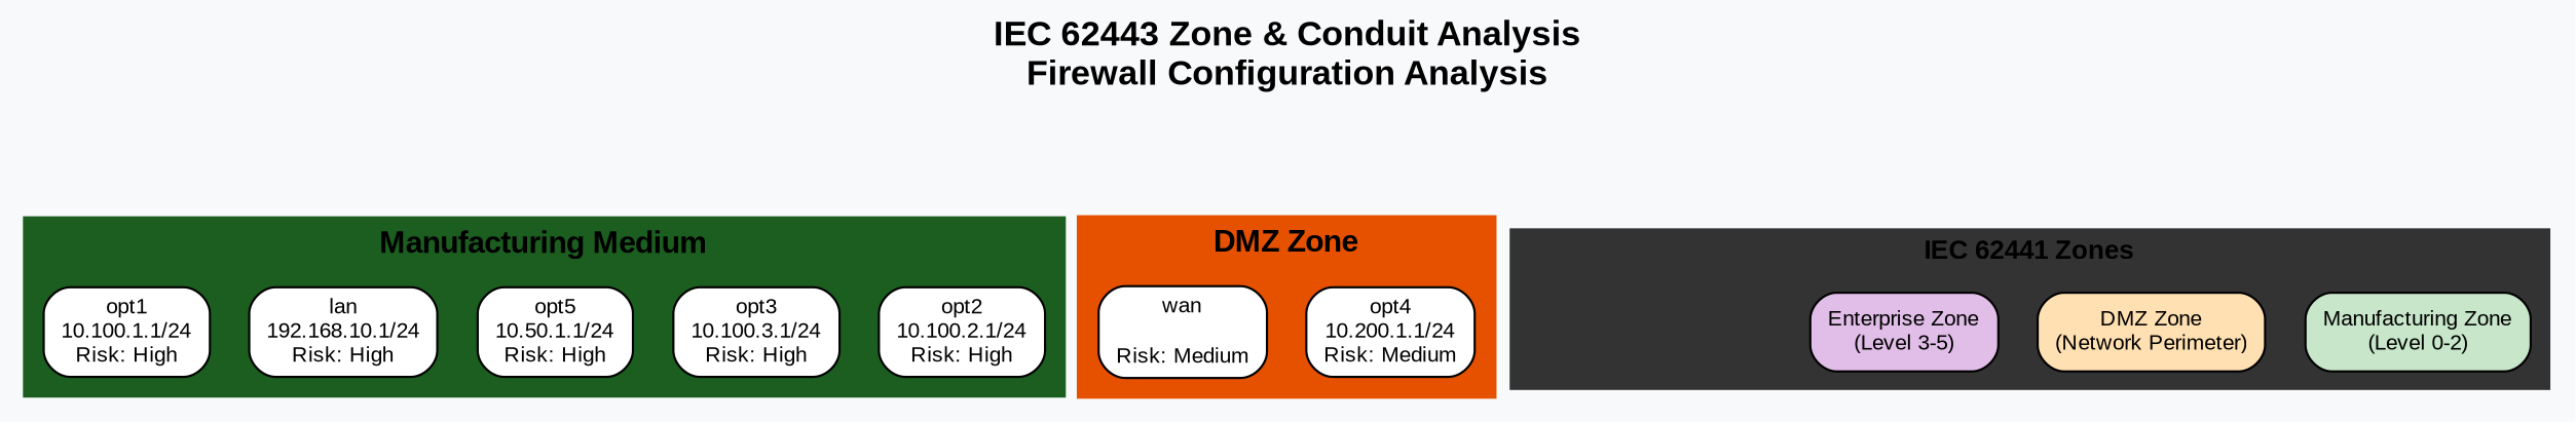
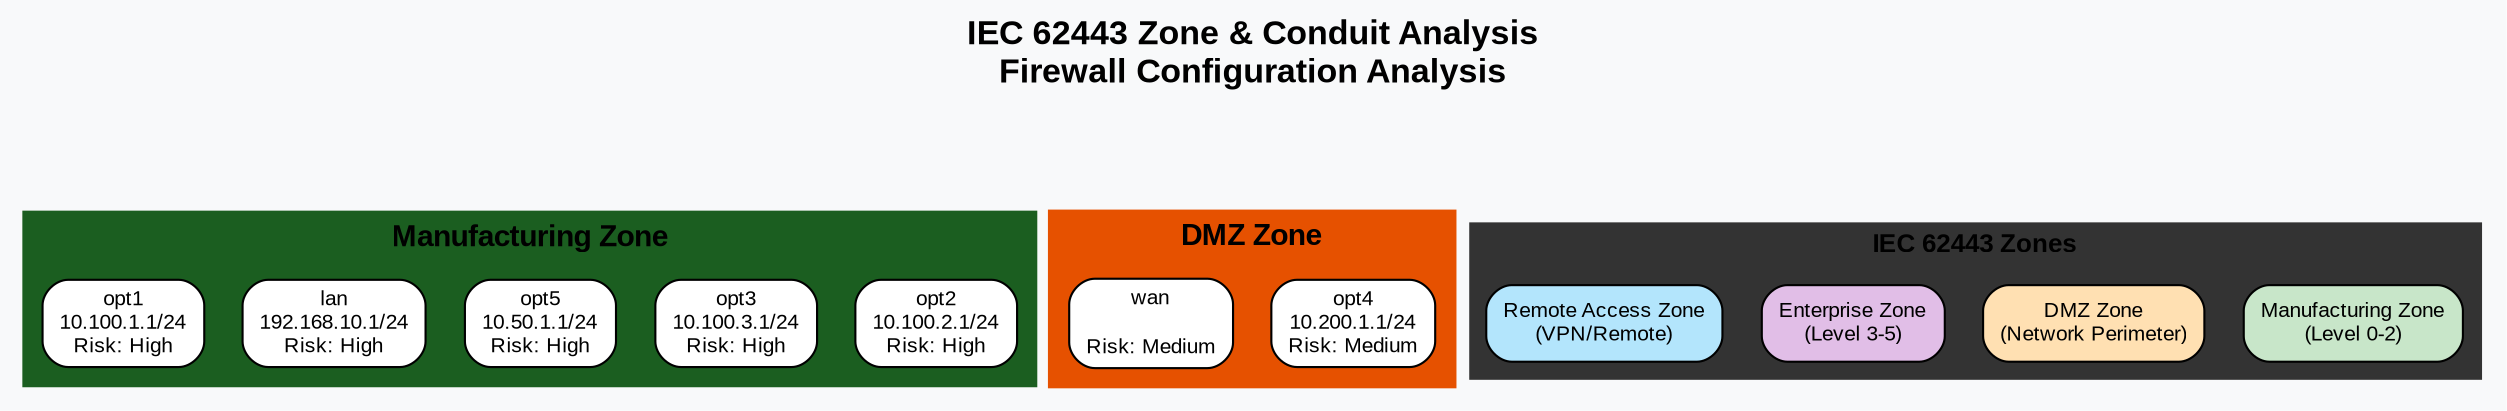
  digraph {
    bgcolor="#f8f9fa"
    fontname="Arial Bold"
    fontsize=16
    label="IEC 62443 Zone & Conduit Analysis\nFirewall Configuration Analysis"
    labelloc=t
    rankdir=TB
    node [fillcolor=white fontname=Arial fontsize=10 shape=box style="rounded,filled"]
    n1 [label="opt2\n10.100.2.1/24\nRisk: High"]
    n2 [label="opt3\n10.100.3.1/24\nRisk: High"]
    n3 [label="opt5\n10.50.1.1/24\nRisk: High"]
    n4 [label="lan\n192.168.10.1/24\nRisk: High"]
    n5 [label="opt1\n10.100.1.1/24\nRisk: High"]
    n6 [label="opt4\n10.200.1.1/24\nRisk: Medium"]
    n7 [label="wan\n\nRisk: Medium"]
    n8 [fillcolor="#c8e6c9" label="Manufacturing Zone\n(Level 0-2)" style="filled,rounded"]
    n9 [fillcolor="#ffe0b2" label="DMZ Zone\n(Network Perimeter)" style="filled,rounded"]
    n10 [fillcolor="#e1bee7" label="Enterprise Zone\n(Level 3-5)" style="filled,rounded"]
+   n11 [fillcolor="#b3e5fc" label="Remote Access Zone\n(VPN/Remote)" style="filled,rounded"]
    subgraph cluster_1 {
      bgcolor="#c8e6c9"
      color="#1b5e20"
      fontsize=14
-     label="Manufacturing Medium"
+     label="Manufacturing Zone"
      penwidth=3
      style="filled,bold"
      n1
      n2
      n3
      n4
      n5
    }
    subgraph cluster_2 {
      bgcolor="#ffe0b2"
      color="#e65100"
      fontsize=14
      label="DMZ Zone"
      penwidth=3
      style="filled,bold"
      n6
      n7
    }
    subgraph cluster_3 {
      bgcolor="#ffffff"
      color="#333333"
      fontsize=12
-     label="IEC 62441 Zones"
+     label="IEC 62443 Zones"
      style=filled
      n8
      n9
      n10
+     n11
    }
  }
